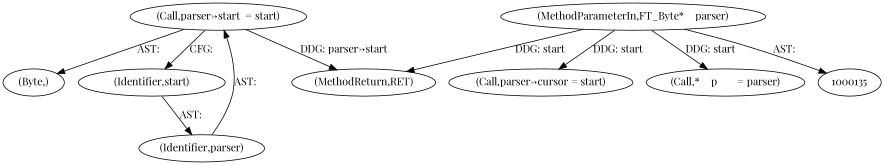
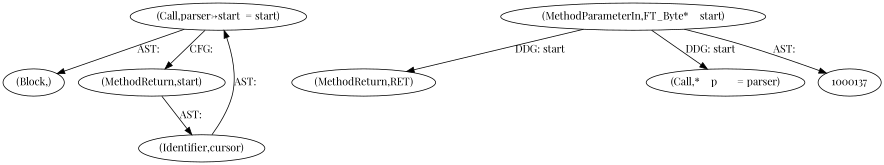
  digraph {
    fontname="Playfair Display"
    node [fontname="Playfair Display"]
    edge [fontname="Playfair Display"]
    n1 [label="(Call,parser->start  = start)"]
-   n2 [label="(Byte,)"]
-   n3 [label="(Identifier,start)"]
+   n2 [label="(Block,)"]
+   n3 [label="(MethodReturn,start)"]
    n4 [label="(MethodReturn,RET)"]
-   n5 [label="(Identifier,parser)"]
-   n6 [label="(MethodParameterIn,FT_Byte*    parser)"]
-   n7 [label="(Call,parser->cursor = start)"]
+   n5 [label="(Identifier,cursor)"]
+   n6 [label="(MethodParameterIn,FT_Byte*    start)"]
    n8 [label="(Call,*    p       = parser)"]
-   1000135
+   1000135 [label=1000137]
    n1 -> n2 [label="AST: "]
    n1 -> n3 [label="CFG: "]
-   n1 -> n4 [label="DDG: parser->start"]
    n3 -> n5 [label="AST: "]
    n5 -> n1 [label="AST: "]
    n6 -> n4 [label="DDG: start"]
-   n6 -> n7 [label="DDG: start"]
    n6 -> n8 [label="DDG: start"]
    n6 -> 1000135 [label="AST: "]
  }
